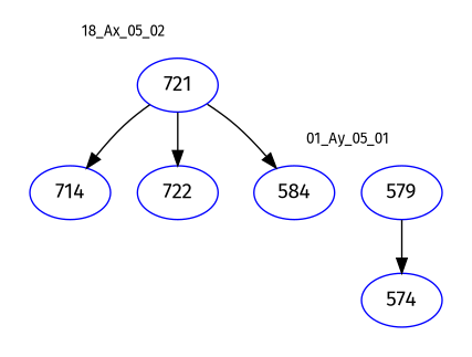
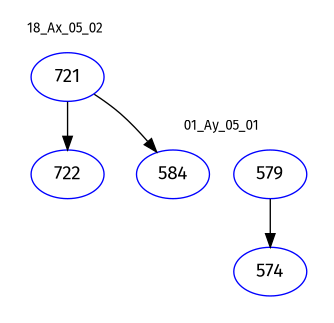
  digraph {
    fontname="Fira Sans"
    node [color=blue fontname="Fira Sans"]
    edge [color=black fontname="Fira Sans"]
    n1 [label=721]
-   n2 [label=714]
    n3 [label=722]
    n4 [label=579]
    n5 [label=574]
    n6 [label=584]
    subgraph cluster_1 {
      color=white
      fontsize=10
      label="18_Ax_05_02"
      n1
-     n2
      n3
    }
    subgraph cluster_2 {
      color=white
      fontsize=10
      label="01_Ay_05_01"
      n4
      n5
      n6
    }
-   n1 -> n2
    n1 -> n3
    n1 -> n6
    n4 -> n5
  }
